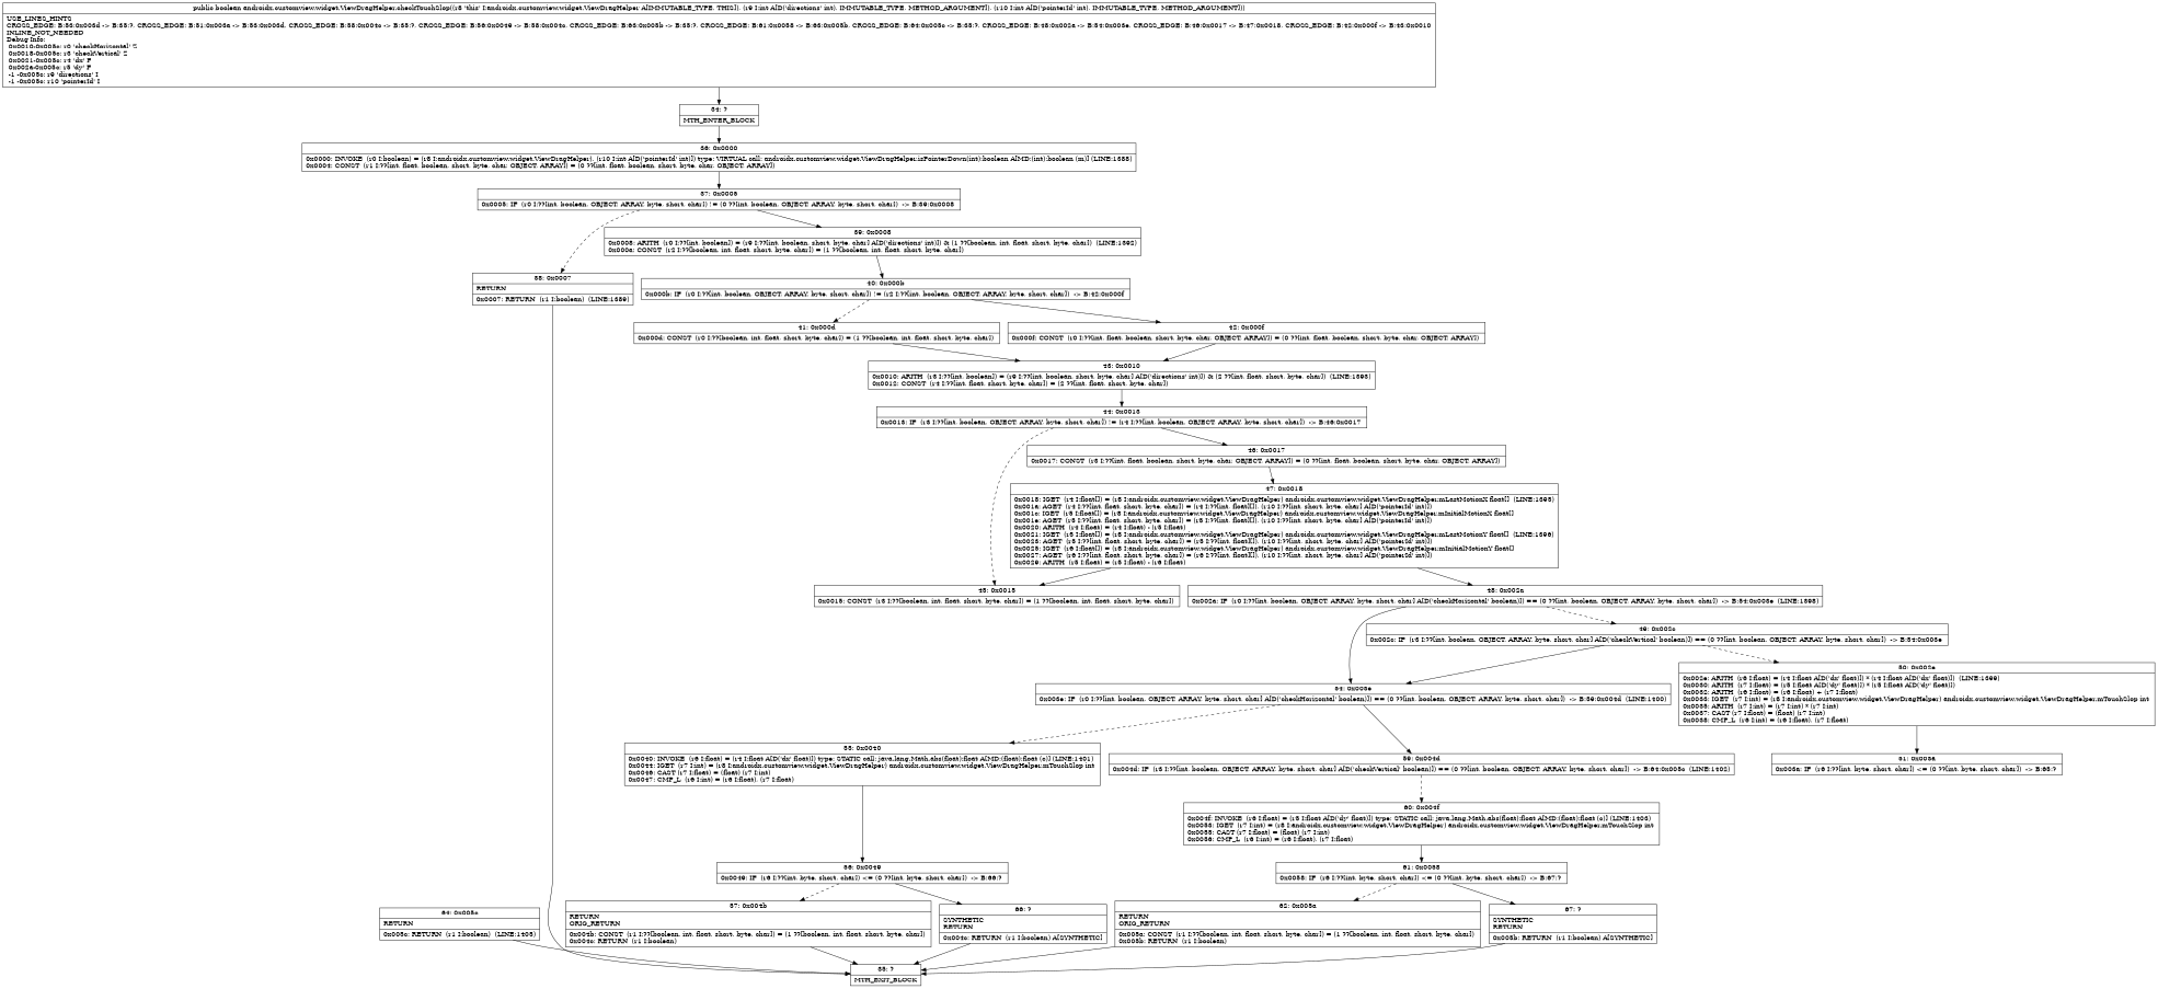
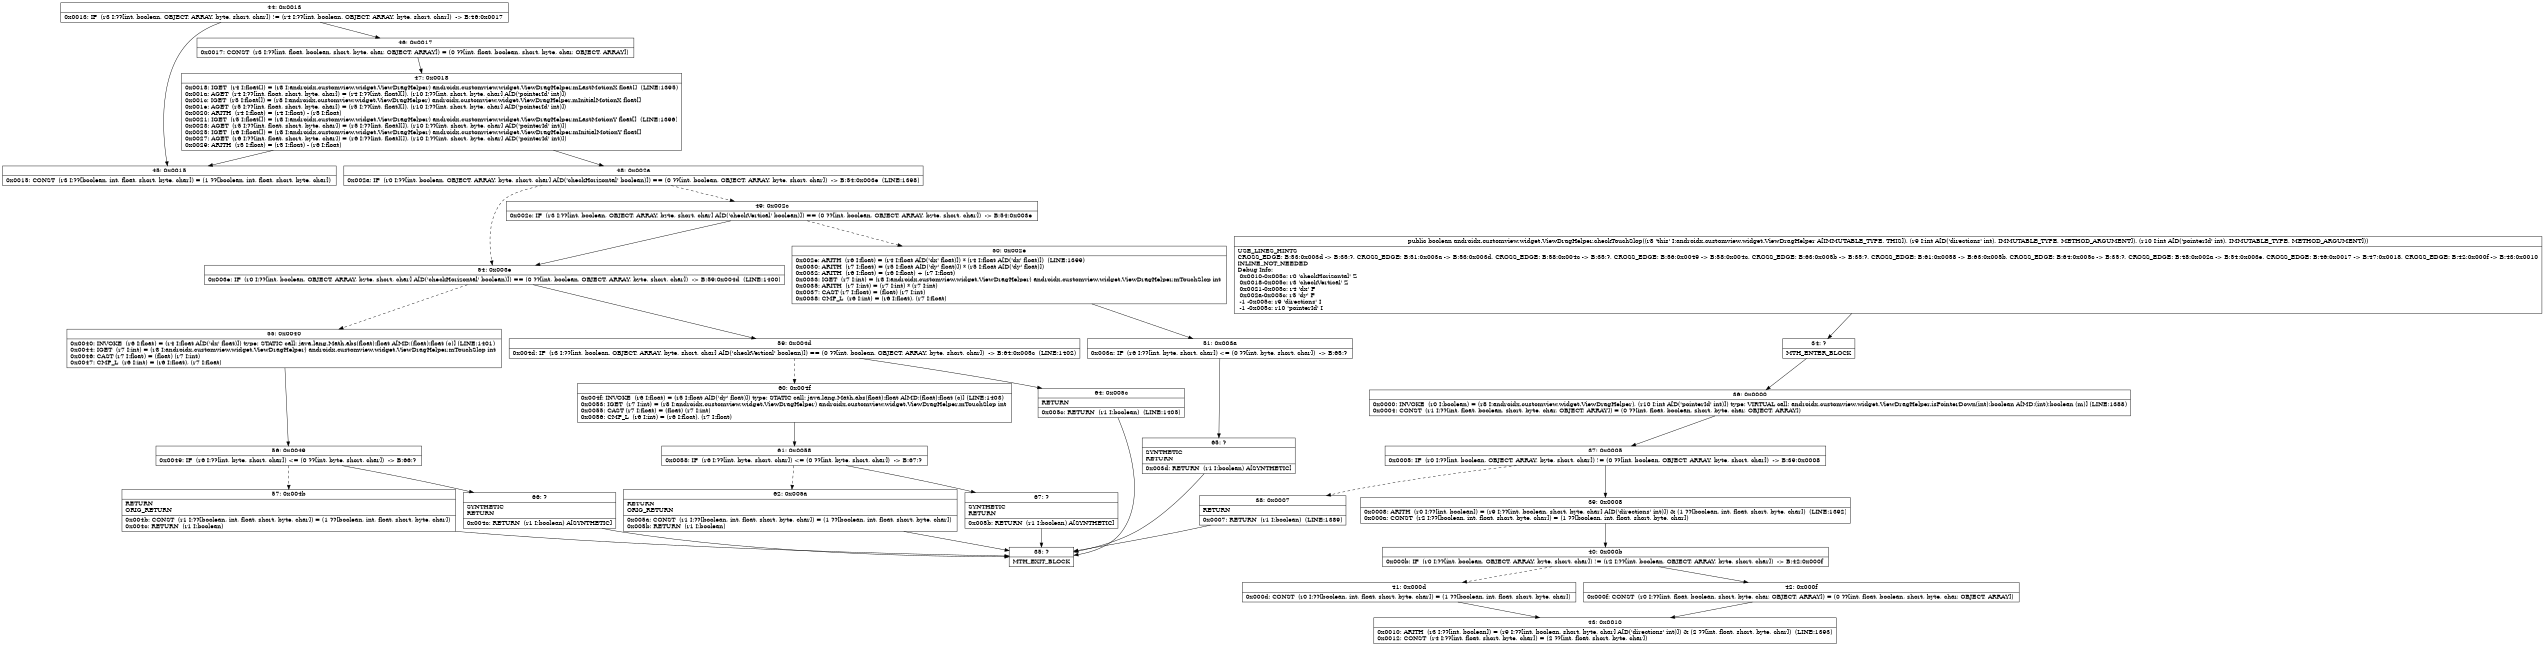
  digraph {
    node [shape=record]
    n1 [label="{34\:\ ?|MTH_ENTER_BLOCK\l}"]
    n2 [label="{36\:\ 0x0000|0x0000: INVOKE  (r0 I:boolean) = (r8 I:androidx.customview.widget.ViewDragHelper), (r10 I:int A[D('pointerId' int)]) type: VIRTUAL call: androidx.customview.widget.ViewDragHelper.isPointerDown(int):boolean A[MD:(int):boolean (m)] (LINE:1388)\l0x0004: CONST  (r1 I:??[int, float, boolean, short, byte, char, OBJECT, ARRAY]) = (0 ??[int, float, boolean, short, byte, char, OBJECT, ARRAY]) \l}"]
    n3 [label="{37\:\ 0x0005|0x0005: IF  (r0 I:??[int, boolean, OBJECT, ARRAY, byte, short, char]) != (0 ??[int, boolean, OBJECT, ARRAY, byte, short, char])  \-\> B:39:0x0008 \l}"]
    n4 [label="{38\:\ 0x0007|RETURN\l|0x0007: RETURN  (r1 I:boolean)  (LINE:1389)\l}"]
    n5 [label="{39\:\ 0x0008|0x0008: ARITH  (r0 I:??[int, boolean]) = (r9 I:??[int, boolean, short, byte, char] A[D('directions' int)]) & (1 ??[boolean, int, float, short, byte, char])  (LINE:1392)\l0x000a: CONST  (r2 I:??[boolean, int, float, short, byte, char]) = (1 ??[boolean, int, float, short, byte, char]) \l}"]
    n6 [label="{35\:\ ?|MTH_EXIT_BLOCK\l}"]
    n7 [label="{40\:\ 0x000b|0x000b: IF  (r0 I:??[int, boolean, OBJECT, ARRAY, byte, short, char]) != (r2 I:??[int, boolean, OBJECT, ARRAY, byte, short, char])  \-\> B:42:0x000f \l}"]
    n8 [label="{41\:\ 0x000d|0x000d: CONST  (r0 I:??[boolean, int, float, short, byte, char]) = (1 ??[boolean, int, float, short, byte, char]) \l}"]
    n9 [label="{42\:\ 0x000f|0x000f: CONST  (r0 I:??[int, float, boolean, short, byte, char, OBJECT, ARRAY]) = (0 ??[int, float, boolean, short, byte, char, OBJECT, ARRAY]) \l}"]
    n10 [label="{43\:\ 0x0010|0x0010: ARITH  (r3 I:??[int, boolean]) = (r9 I:??[int, boolean, short, byte, char] A[D('directions' int)]) & (2 ??[int, float, short, byte, char])  (LINE:1393)\l0x0012: CONST  (r4 I:??[int, float, short, byte, char]) = (2 ??[int, float, short, byte, char]) \l}"]
    n11 [label="{44\:\ 0x0013|0x0013: IF  (r3 I:??[int, boolean, OBJECT, ARRAY, byte, short, char]) != (r4 I:??[int, boolean, OBJECT, ARRAY, byte, short, char])  \-\> B:46:0x0017 \l}"]
    n12 [label="{45\:\ 0x0015|0x0015: CONST  (r3 I:??[boolean, int, float, short, byte, char]) = (1 ??[boolean, int, float, short, byte, char]) \l}"]
    n13 [label="{46\:\ 0x0017|0x0017: CONST  (r3 I:??[int, float, boolean, short, byte, char, OBJECT, ARRAY]) = (0 ??[int, float, boolean, short, byte, char, OBJECT, ARRAY]) \l}"]
    n14 [label="{47\:\ 0x0018|0x0018: IGET  (r4 I:float[]) = (r8 I:androidx.customview.widget.ViewDragHelper) androidx.customview.widget.ViewDragHelper.mLastMotionX float[]  (LINE:1395)\l0x001a: AGET  (r4 I:??[int, float, short, byte, char]) = (r4 I:??[int, float][]), (r10 I:??[int, short, byte, char] A[D('pointerId' int)]) \l0x001c: IGET  (r5 I:float[]) = (r8 I:androidx.customview.widget.ViewDragHelper) androidx.customview.widget.ViewDragHelper.mInitialMotionX float[] \l0x001e: AGET  (r5 I:??[int, float, short, byte, char]) = (r5 I:??[int, float][]), (r10 I:??[int, short, byte, char] A[D('pointerId' int)]) \l0x0020: ARITH  (r4 I:float) = (r4 I:float) \- (r5 I:float) \l0x0021: IGET  (r5 I:float[]) = (r8 I:androidx.customview.widget.ViewDragHelper) androidx.customview.widget.ViewDragHelper.mLastMotionY float[]  (LINE:1396)\l0x0023: AGET  (r5 I:??[int, float, short, byte, char]) = (r5 I:??[int, float][]), (r10 I:??[int, short, byte, char] A[D('pointerId' int)]) \l0x0025: IGET  (r6 I:float[]) = (r8 I:androidx.customview.widget.ViewDragHelper) androidx.customview.widget.ViewDragHelper.mInitialMotionY float[] \l0x0027: AGET  (r6 I:??[int, float, short, byte, char]) = (r6 I:??[int, float][]), (r10 I:??[int, short, byte, char] A[D('pointerId' int)]) \l0x0029: ARITH  (r5 I:float) = (r5 I:float) \- (r6 I:float) \l}"]
    n15 [label="{48\:\ 0x002a|0x002a: IF  (r0 I:??[int, boolean, OBJECT, ARRAY, byte, short, char] A[D('checkHorizontal' boolean)]) == (0 ??[int, boolean, OBJECT, ARRAY, byte, short, char])  \-\> B:54:0x003e  (LINE:1398)\l}"]
    n16 [label="{49\:\ 0x002c|0x002c: IF  (r3 I:??[int, boolean, OBJECT, ARRAY, byte, short, char] A[D('checkVertical' boolean)]) == (0 ??[int, boolean, OBJECT, ARRAY, byte, short, char])  \-\> B:54:0x003e \l}"]
    n17 [label="{54\:\ 0x003e|0x003e: IF  (r0 I:??[int, boolean, OBJECT, ARRAY, byte, short, char] A[D('checkHorizontal' boolean)]) == (0 ??[int, boolean, OBJECT, ARRAY, byte, short, char])  \-\> B:59:0x004d  (LINE:1400)\l}"]
    n18 [label="{50\:\ 0x002e|0x002e: ARITH  (r6 I:float) = (r4 I:float A[D('dx' float)]) * (r4 I:float A[D('dx' float)])  (LINE:1399)\l0x0030: ARITH  (r7 I:float) = (r5 I:float A[D('dy' float)]) * (r5 I:float A[D('dy' float)]) \l0x0032: ARITH  (r6 I:float) = (r6 I:float) + (r7 I:float) \l0x0033: IGET  (r7 I:int) = (r8 I:androidx.customview.widget.ViewDragHelper) androidx.customview.widget.ViewDragHelper.mTouchSlop int \l0x0035: ARITH  (r7 I:int) = (r7 I:int) * (r7 I:int) \l0x0037: CAST (r7 I:float) = (float) (r7 I:int) \l0x0038: CMP_L  (r6 I:int) = (r6 I:float), (r7 I:float) \l}"]
    n19 [label="{55\:\ 0x0040|0x0040: INVOKE  (r6 I:float) = (r4 I:float A[D('dx' float)]) type: STATIC call: java.lang.Math.abs(float):float A[MD:(float):float (c)] (LINE:1401)\l0x0044: IGET  (r7 I:int) = (r8 I:androidx.customview.widget.ViewDragHelper) androidx.customview.widget.ViewDragHelper.mTouchSlop int \l0x0046: CAST (r7 I:float) = (float) (r7 I:int) \l0x0047: CMP_L  (r6 I:int) = (r6 I:float), (r7 I:float) \l}"]
    n20 [label="{59\:\ 0x004d|0x004d: IF  (r3 I:??[int, boolean, OBJECT, ARRAY, byte, short, char] A[D('checkVertical' boolean)]) == (0 ??[int, boolean, OBJECT, ARRAY, byte, short, char])  \-\> B:64:0x005c  (LINE:1402)\l}"]
    n21 [label="{51\:\ 0x003a|0x003a: IF  (r6 I:??[int, byte, short, char]) \<= (0 ??[int, byte, short, char])  \-\> B:65:? \l}"]
+   n22 [label="{65\:\ ?|SYNTHETIC\lRETURN\l|0x003d: RETURN  (r1 I:boolean) A[SYNTHETIC]\l}"]
    n23 [label="{56\:\ 0x0049|0x0049: IF  (r6 I:??[int, byte, short, char]) \<= (0 ??[int, byte, short, char])  \-\> B:66:? \l}"]
    n24 [label="{60\:\ 0x004f|0x004f: INVOKE  (r6 I:float) = (r5 I:float A[D('dy' float)]) type: STATIC call: java.lang.Math.abs(float):float A[MD:(float):float (c)] (LINE:1403)\l0x0053: IGET  (r7 I:int) = (r8 I:androidx.customview.widget.ViewDragHelper) androidx.customview.widget.ViewDragHelper.mTouchSlop int \l0x0055: CAST (r7 I:float) = (float) (r7 I:int) \l0x0056: CMP_L  (r6 I:int) = (r6 I:float), (r7 I:float) \l}"]
    n25 [label="{64\:\ 0x005c|RETURN\l|0x005c: RETURN  (r1 I:boolean)  (LINE:1405)\l}"]
    n26 [label="{57\:\ 0x004b|RETURN\lORIG_RETURN\l|0x004b: CONST  (r1 I:??[boolean, int, float, short, byte, char]) = (1 ??[boolean, int, float, short, byte, char]) \l0x004c: RETURN  (r1 I:boolean) \l}"]
    n27 [label="{66\:\ ?|SYNTHETIC\lRETURN\l|0x004c: RETURN  (r1 I:boolean) A[SYNTHETIC]\l}"]
    n28 [label="{61\:\ 0x0058|0x0058: IF  (r6 I:??[int, byte, short, char]) \<= (0 ??[int, byte, short, char])  \-\> B:67:? \l}"]
    n29 [label="{62\:\ 0x005a|RETURN\lORIG_RETURN\l|0x005a: CONST  (r1 I:??[boolean, int, float, short, byte, char]) = (1 ??[boolean, int, float, short, byte, char]) \l0x005b: RETURN  (r1 I:boolean) \l}"]
    n30 [label="{67\:\ ?|SYNTHETIC\lRETURN\l|0x005b: RETURN  (r1 I:boolean) A[SYNTHETIC]\l}"]
    n31 [label="{public boolean androidx.customview.widget.ViewDragHelper.checkTouchSlop((r8 'this' I:androidx.customview.widget.ViewDragHelper A[IMMUTABLE_TYPE, THIS]), (r9 I:int A[D('directions' int), IMMUTABLE_TYPE, METHOD_ARGUMENT]), (r10 I:int A[D('pointerId' int), IMMUTABLE_TYPE, METHOD_ARGUMENT]))  | USE_LINES_HINTS\lCROSS_EDGE: B:53:0x003d \-\> B:35:?, CROSS_EDGE: B:51:0x003a \-\> B:53:0x003d, CROSS_EDGE: B:58:0x004c \-\> B:35:?, CROSS_EDGE: B:56:0x0049 \-\> B:58:0x004c, CROSS_EDGE: B:63:0x005b \-\> B:35:?, CROSS_EDGE: B:61:0x0058 \-\> B:63:0x005b, CROSS_EDGE: B:64:0x005c \-\> B:35:?, CROSS_EDGE: B:48:0x002a \-\> B:54:0x003e, CROSS_EDGE: B:46:0x0017 \-\> B:47:0x0018, CROSS_EDGE: B:42:0x000f \-\> B:43:0x0010\lINLINE_NOT_NEEDED\lDebug Info:\l  0x0010\-0x005c: r0 'checkHorizontal' Z\l  0x0018\-0x005c: r3 'checkVertical' Z\l  0x0021\-0x005c: r4 'dx' F\l  0x002a\-0x005c: r5 'dy' F\l  \-1 \-0x005c: r9 'directions' I\l  \-1 \-0x005c: r10 'pointerId' I\l}"]
    n1 -> n2
    n2 -> n3
    n3 -> n4 [style=dashed]
    n3 -> n5
    n4 -> n6
    n5 -> n7
    n7 -> n8 [style=dashed]
    n7 -> n9
    n8 -> n10
    n9 -> n10
-   n10 -> n11
-   n11 -> n12 [style=dashed]
+   n11 -> n12 [style=solid]
    n11 -> n13
    n13 -> n14
    n14 -> n12
    n14 -> n15
    n15 -> n16 [style=dashed]
-   n15 -> n17
+   n15 -> n17 [style=dashed]
    n16 -> n17
    n16 -> n18 [style=dashed]
    n17 -> n19 [style=dashed]
    n17 -> n20
    n18 -> n21
    n19 -> n23
    n20 -> n24 [style=dashed]
+   n20 -> n25
+   n21 -> n22
+   n22 -> n6
    n23 -> n26 [style=dashed]
    n23 -> n27
    n24 -> n28
    n25 -> n6
    n26 -> n6
    n27 -> n6
    n28 -> n29 [style=dashed]
    n28 -> n30
    n29 -> n6
    n30 -> n6
    n31 -> n1
  }
